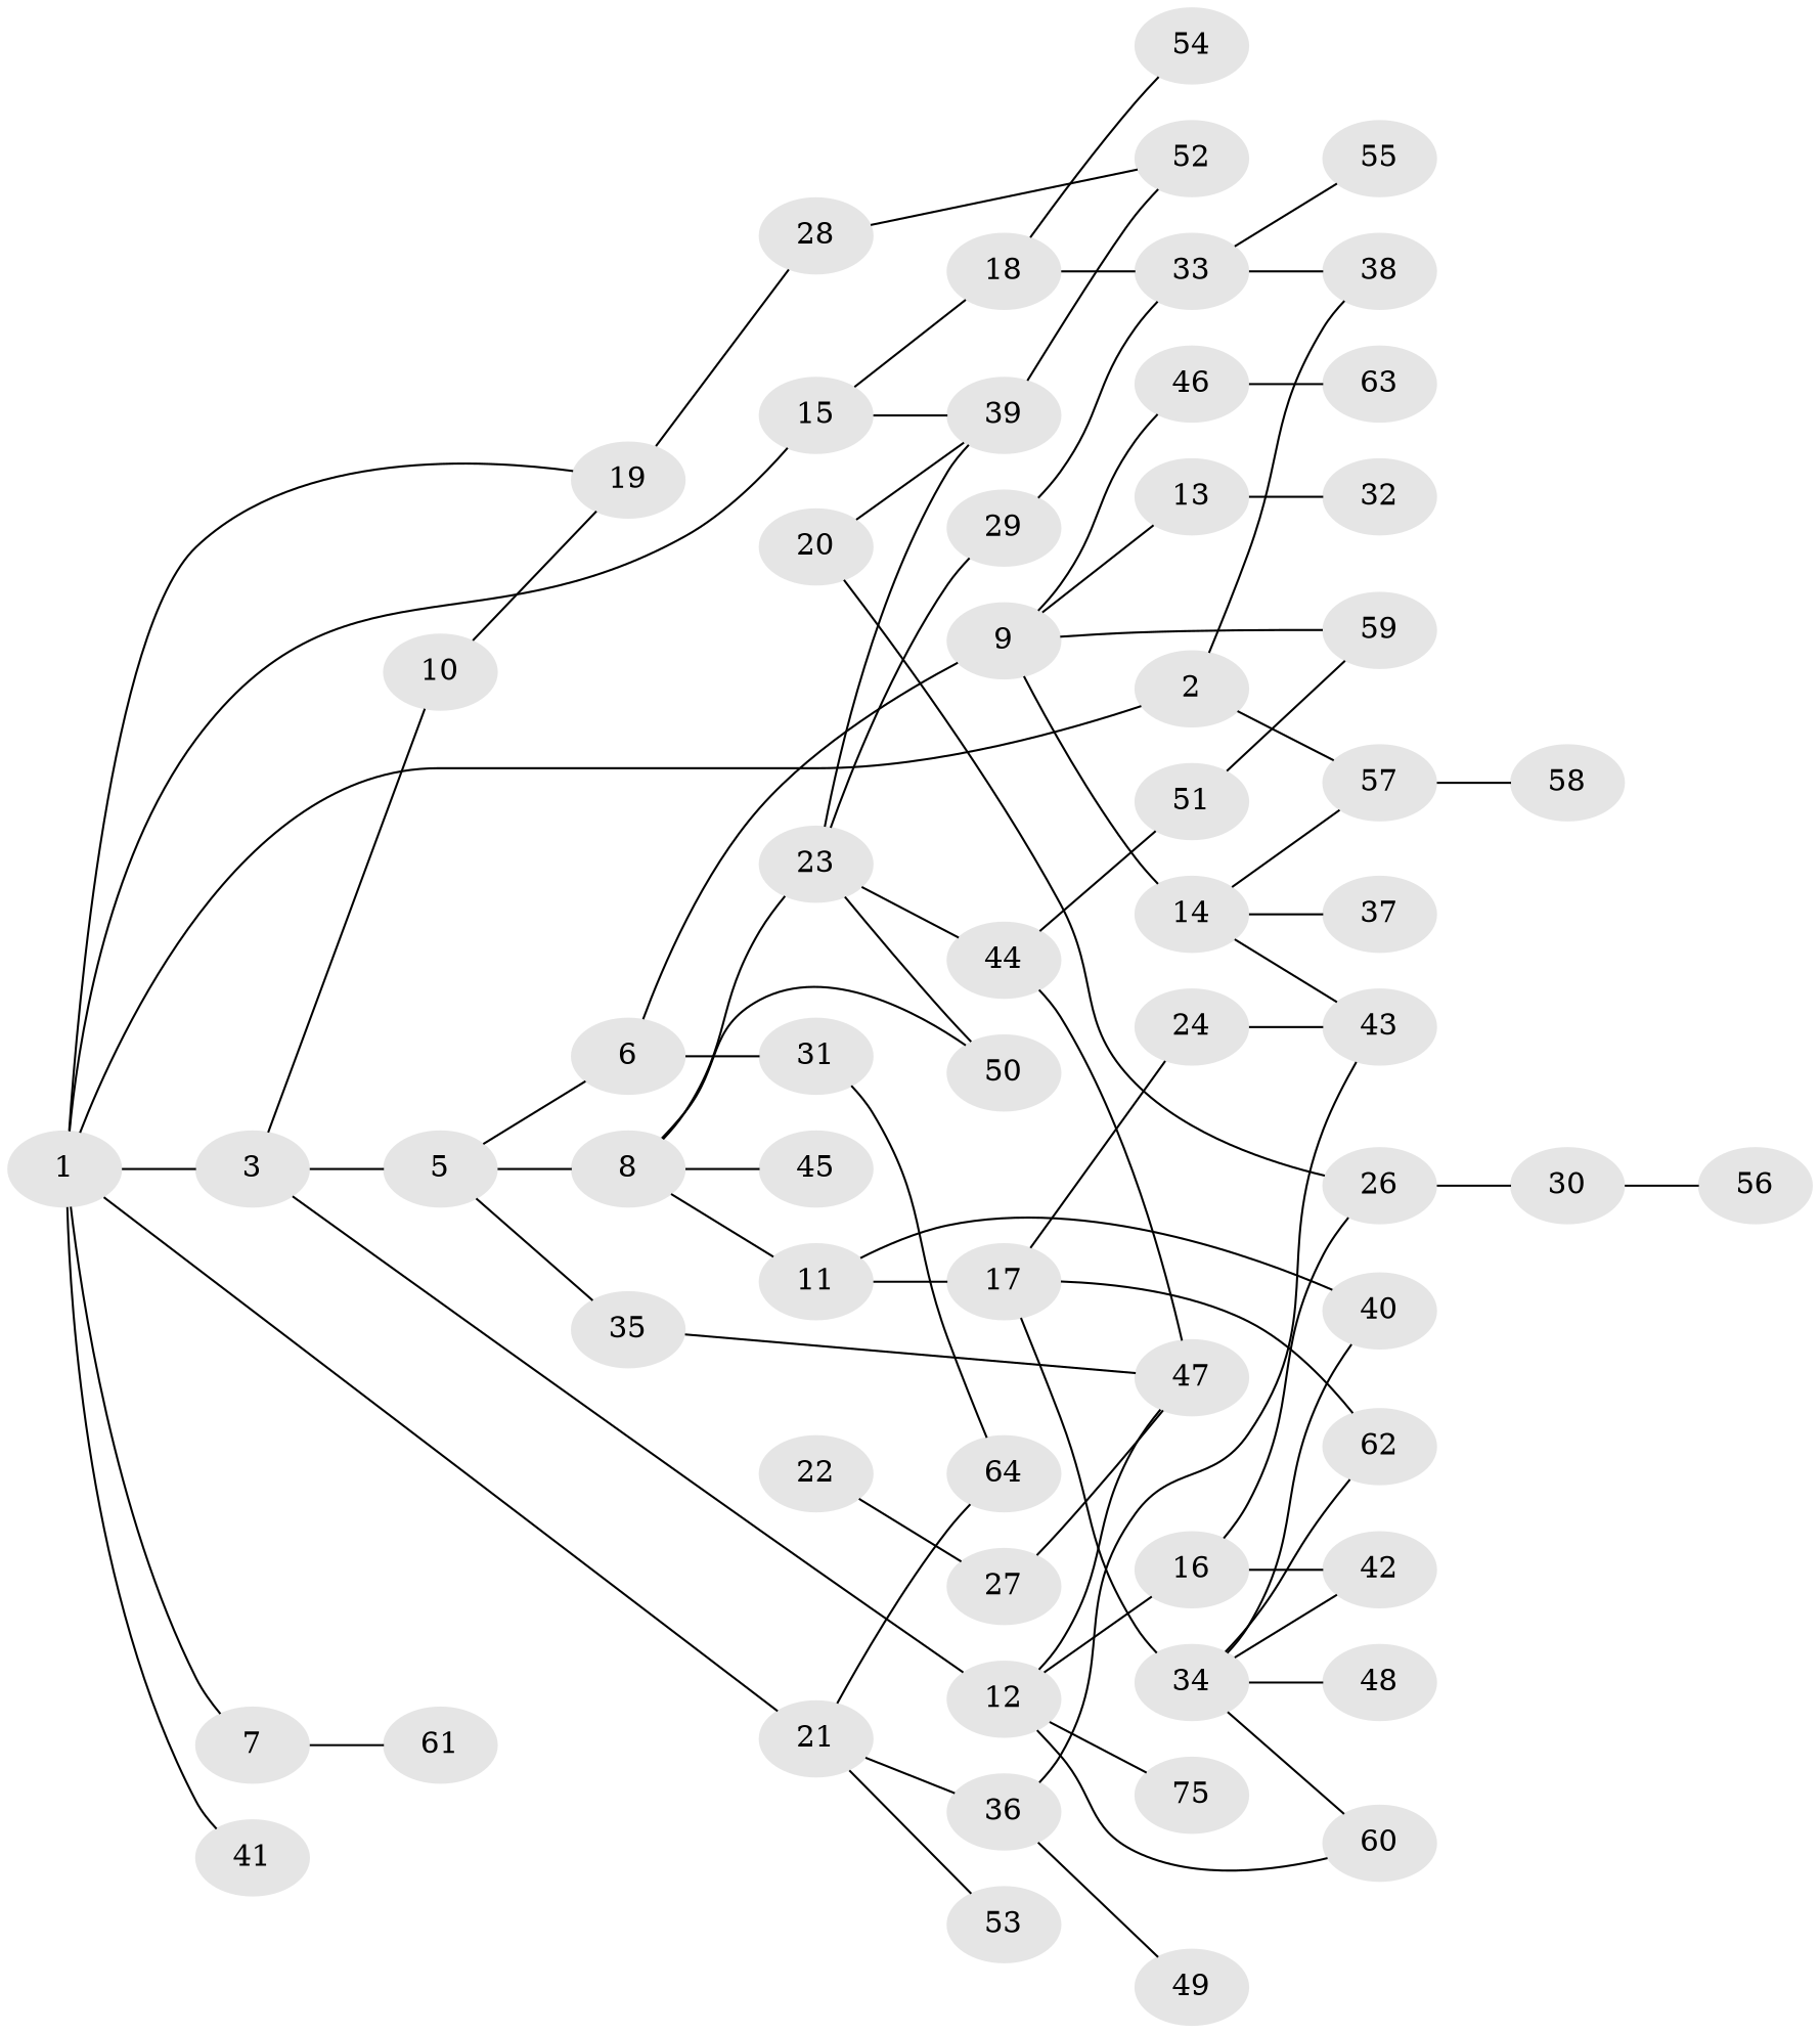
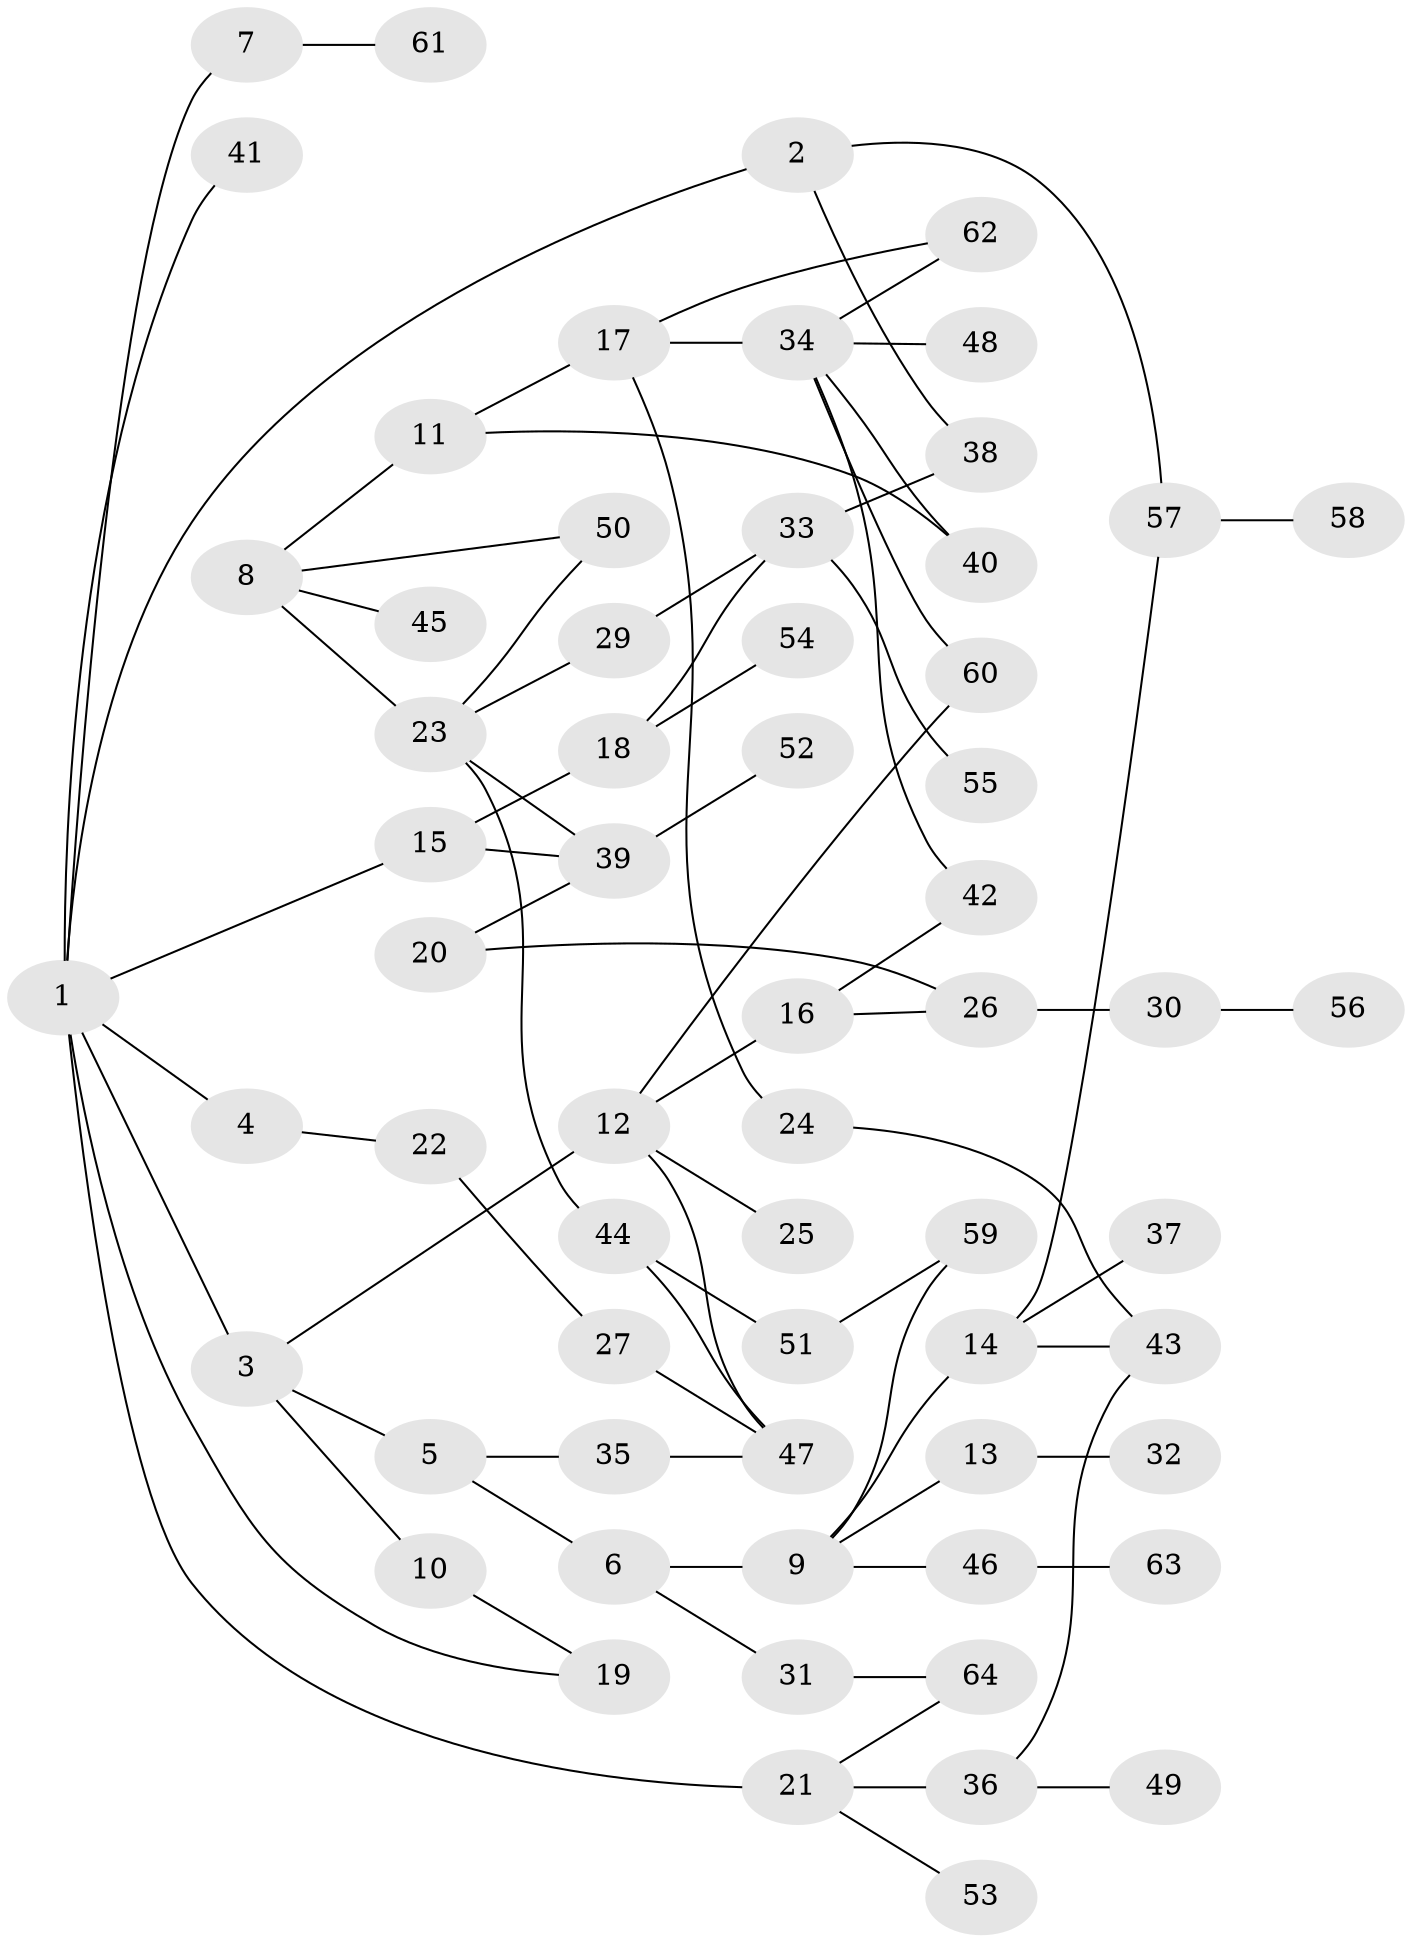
  graph {
    rankdir=LR
    node [color=gray90 style=filled]
    1
    2
    3
+   4
    7
    15
    19
    21
    41
    38
    57
    5
    10
    12
    22
    61
    18
    39
-   28
    36
    53
    64
    58
    6
    8
    35
    16
-   25 [label=75]
+   25
    47
    60
    27
    9
    31
    11
    23
    45
    50
    13
    14
    46
    59
    17
    40
    29
    44
    32
    37
    43
    20
    26
    63
    24
    34
    62
    42
    33
    54
    52
    30
    48
    55
    49
    51
    56
    1 -- 2
    1 -- 3
+   1 -- 4
    1 -- 7
    1 -- 15
    1 -- 19
    1 -- 21
    1 -- 41
    2 -- 38
    2 -- 57
    3 -- 5
    3 -- 10
    3 -- 12
+   4 -- 22
    7 -- 61
    15 -- 18
    15 -- 39
-   19 -- 28
    21 -- 36
    21 -- 53
    21 -- 64
    57 -- 58
    5 -- 6
-   5 -- 8
    5 -- 35
    10 -- 19
    12 -- 16
    12 -- 25
    12 -- 47
    12 -- 60
    22 -- 27
    18 -- 33
    18 -- 54
    39 -- 52
-   28 -- 52
    36 -- 43
    36 -- 49
    6 -- 9
    6 -- 31
    8 -- 11
    8 -- 23
    8 -- 45
    8 -- 50
    35 -- 47
    16 -- 26
    16 -- 42
    27 -- 47
    9 -- 13
    9 -- 14
    9 -- 46
    9 -- 59
    31 -- 64
    11 -- 17
    11 -- 40
    23 -- 39
    23 -- 50
    23 -- 29
    23 -- 44
    13 -- 32
    14 -- 57
    14 -- 37
    14 -- 43
    46 -- 63
    17 -- 24
    17 -- 34
    17 -- 62
    29 -- 33
    44 -- 47
    44 -- 51
    20 -- 39
    20 -- 26
    26 -- 30
    24 -- 43
    34 -- 60
    34 -- 40
    34 -- 62
    34 -- 42
    34 -- 48
    33 -- 38
    33 -- 55
    30 -- 56
    51 -- 59
  }
